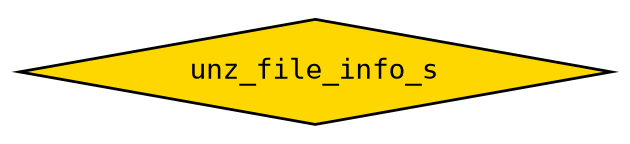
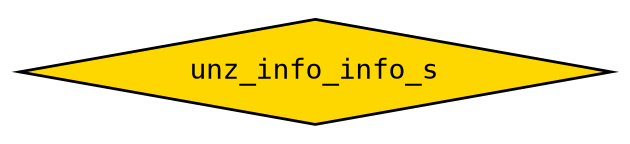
  digraph {
    rankdir=LR
    fontname="DejaVu Sans Mono"
-   n1 [color=black fillcolor=gold fontname="DejaVu Sans Mono" fontsize=10 height=0.2 label=unz_file_info_s shape=diamond style=filled width=0.4]
+   n1 [color=black fillcolor=gold fontname="DejaVu Sans Mono" fontsize=10 height=0.2 label=unz_info_info_s shape=diamond style=filled width=0.4]
  }
